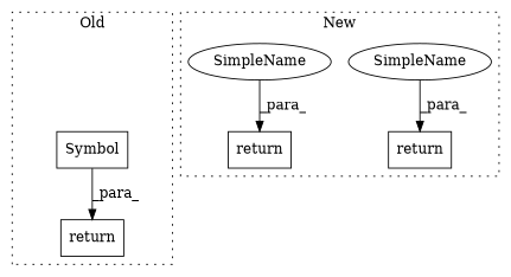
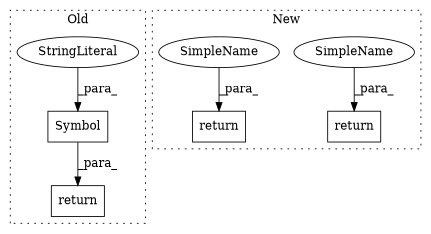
  digraph {
    node [a=41 l=7 shape=box]
    n1 [a=32 l="7,1" label=Symbol s="4858,4871"]
    n2 [label=return s=4851]
+   n3 [a=45 l=6 label=StringLiteral s=4865 shape=ellipse]
    n4 [label=return s=5279]
    n5 [label=return s=4870]
    n6 [a=42 l=10 label=SimpleName s=4877 shape=ellipse]
    n7 [a=42 l=10 label=SimpleName s=5286 shape=ellipse]
    subgraph cluster_1 {
      label=Old
      style=dotted
      n1
      n2
+     n3
    }
    subgraph cluster_2 {
      label=New
      style=dotted
      n4
      n5
      n6
      n7
    }
    n1 -> n2 [label=_para_]
+   n3 -> n1 [label=_para_]
    n6 -> n5 [label=_para_]
    n7 -> n4 [label=_para_]
  }
